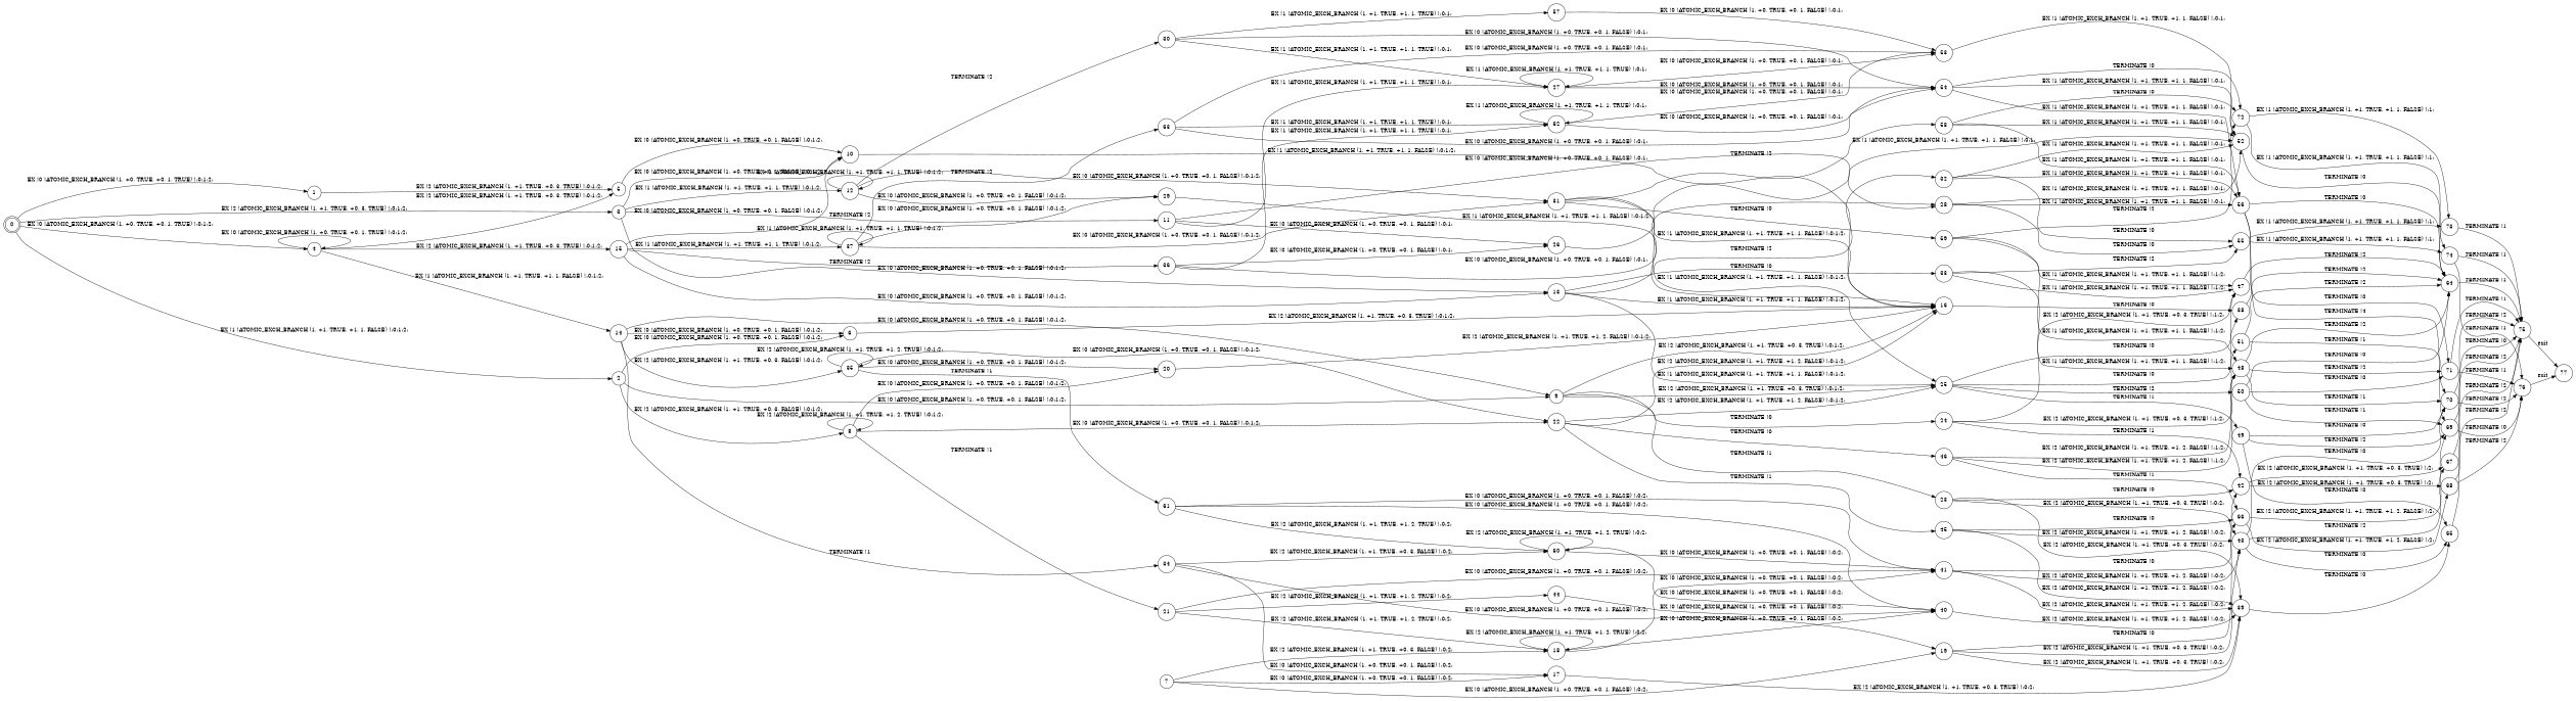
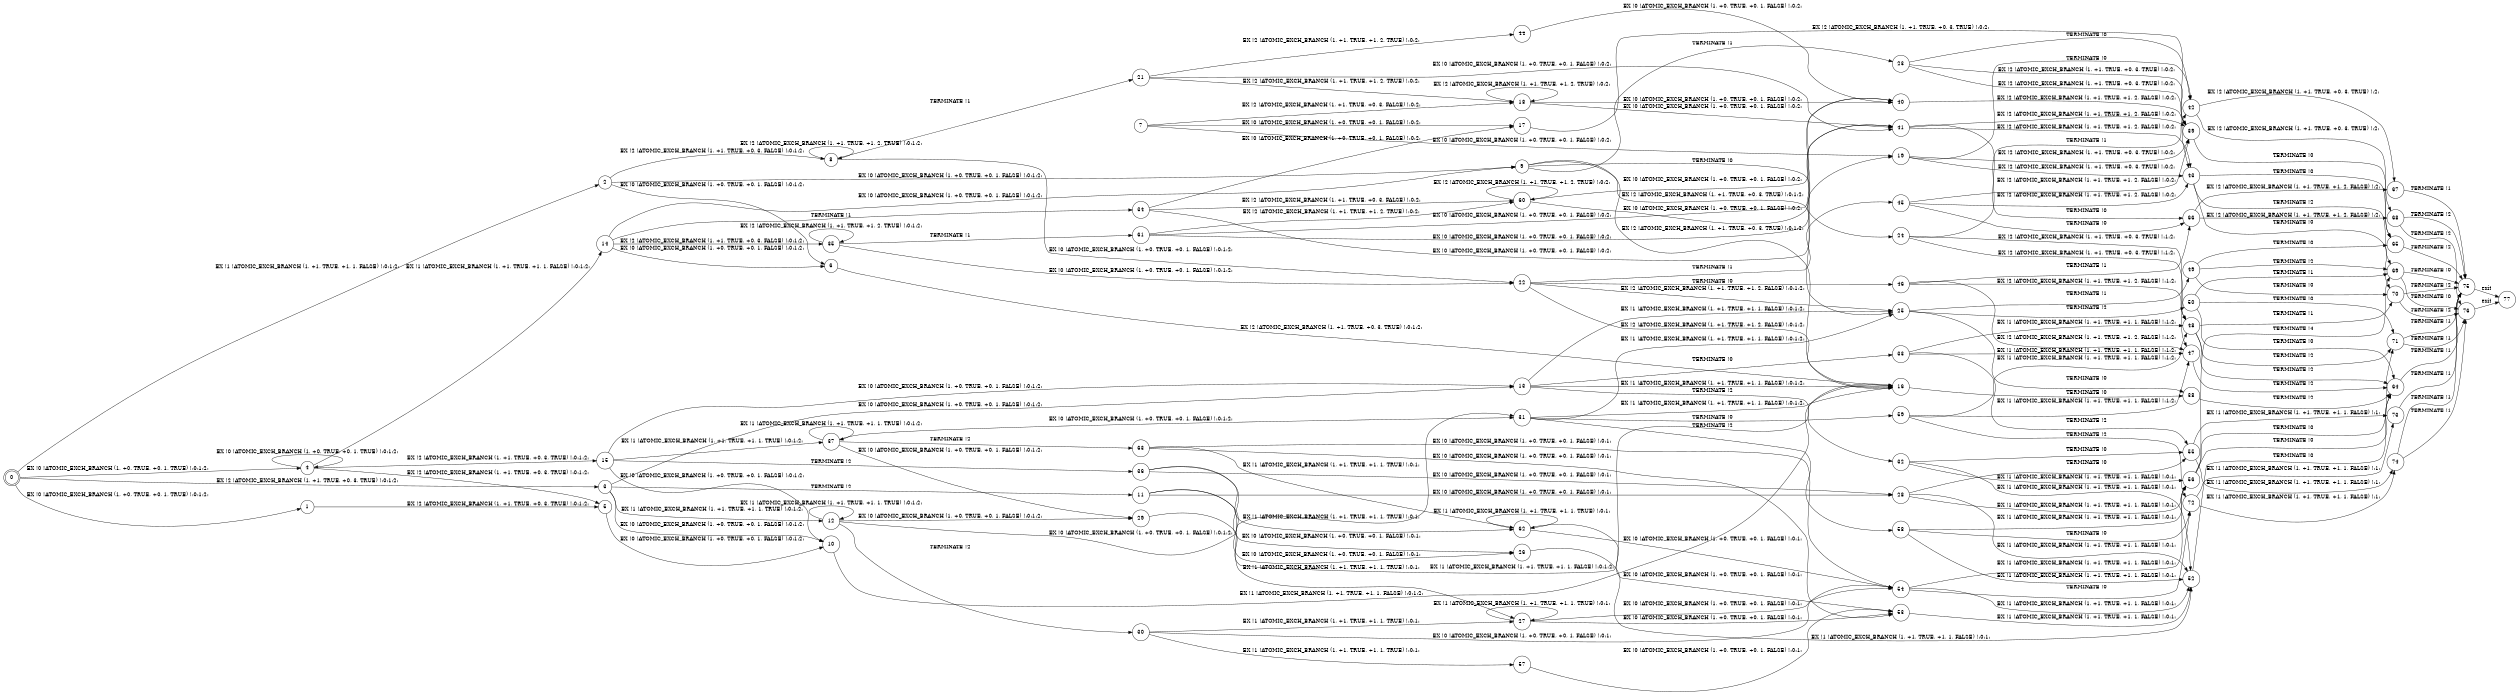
  digraph {
    rankdir=LR
    node [shape=circle]
    0 [peripheries=2]
    1
    2
    3
    4
    5
    6
    8
    9
    10
    11
    12
    13
    14
    15
    16
    7
    17
    18
    19
-   20
    21
    22
    23
    24
    25
    26
    27
    28
    29
    30
    31
    32
    33
    34
    35
    36
    37
    38
    39
    40
    41
    42
    43
    44
    45
    46
    47
    48
    49
    50
-   51
    52
    53
    54
    55
    56
    57
    58
    59
    60
    61
    62
    63
    64
    65
    66
    67
    68
    69
    70
    71
    72
    73
    74
    75
    76
    77
    0 -> 1 [label="EX !0 !ATOMIC_EXCH_BRANCH (1, +0, TRUE, +0, 1, TRUE) !:0:1:2:"]
    0 -> 2 [label="EX !1 !ATOMIC_EXCH_BRANCH (1, +1, TRUE, +1, 1, FALSE) !:0:1:2:"]
    0 -> 3 [label="EX !2 !ATOMIC_EXCH_BRANCH (1, +1, TRUE, +0, 3, TRUE) !:0:1:2:"]
    0 -> 4 [label="EX !0 !ATOMIC_EXCH_BRANCH (1, +0, TRUE, +0, 1, TRUE) !:0:1:2:"]
    1 -> 5 [label="EX !2 !ATOMIC_EXCH_BRANCH (1, +1, TRUE, +0, 3, TRUE) !:0:1:2:"]
    2 -> 6 [label="EX !0 !ATOMIC_EXCH_BRANCH (1, +0, TRUE, +0, 1, FALSE) !:0:1:2:"]
    2 -> 8 [label="EX !2 !ATOMIC_EXCH_BRANCH (1, +1, TRUE, +0, 3, FALSE) !:0:1:2:"]
    2 -> 9 [label="EX !0 !ATOMIC_EXCH_BRANCH (1, +0, TRUE, +0, 1, FALSE) !:0:1:2:"]
    3 -> 10 [label="EX !0 !ATOMIC_EXCH_BRANCH (1, +0, TRUE, +0, 1, FALSE) !:0:1:2:"]
    3 -> 11 [label="TERMINATE !2"]
    3 -> 12 [label="EX !1 !ATOMIC_EXCH_BRANCH (1, +1, TRUE, +1, 1, TRUE) !:0:1:2:"]
    3 -> 13 [label="EX !0 !ATOMIC_EXCH_BRANCH (1, +0, TRUE, +0, 1, FALSE) !:0:1:2:"]
    4 -> 4 [label="EX !0 !ATOMIC_EXCH_BRANCH (1, +0, TRUE, +0, 1, TRUE) !:0:1:2:"]
    4 -> 5 [label="EX !2 !ATOMIC_EXCH_BRANCH (1, +1, TRUE, +0, 3, TRUE) !:0:1:2:"]
    4 -> 14 [label="EX !1 !ATOMIC_EXCH_BRANCH (1, +1, TRUE, +1, 1, FALSE) !:0:1:2:"]
    4 -> 15 [label="EX !2 !ATOMIC_EXCH_BRANCH (1, +1, TRUE, +0, 3, TRUE) !:0:1:2:"]
    5 -> 10 [label="EX !0 !ATOMIC_EXCH_BRANCH (1, +0, TRUE, +0, 1, FALSE) !:0:1:2:"]
    6 -> 16 [label="EX !2 !ATOMIC_EXCH_BRANCH (1, +1, TRUE, +0, 3, TRUE) !:0:1:2:"]
    8 -> 8 [label="EX !2 !ATOMIC_EXCH_BRANCH (1, +1, TRUE, +1, 2, TRUE) !:0:1:2:"]
-   8 -> 20 [label="EX !0 !ATOMIC_EXCH_BRANCH (1, +0, TRUE, +0, 1, FALSE) !:0:1:2:"]
    8 -> 21 [label="TERMINATE !1"]
    8 -> 22 [label="EX !0 !ATOMIC_EXCH_BRANCH (1, +0, TRUE, +0, 1, FALSE) !:0:1:2:"]
    9 -> 16 [label="EX !2 !ATOMIC_EXCH_BRANCH (1, +1, TRUE, +0, 3, TRUE) !:0:1:2:"]
    9 -> 23 [label="TERMINATE !1"]
    9 -> 24 [label="TERMINATE !0"]
    9 -> 25 [label="EX !2 !ATOMIC_EXCH_BRANCH (1, +1, TRUE, +0, 3, TRUE) !:0:1:2:"]
    10 -> 16 [label="EX !1 !ATOMIC_EXCH_BRANCH (1, +1, TRUE, +1, 1, FALSE) !:0:1:2:"]
    11 -> 26 [label="EX !0 !ATOMIC_EXCH_BRANCH (1, +0, TRUE, +0, 1, FALSE) !:0:1:"]
    11 -> 27 [label="EX !1 !ATOMIC_EXCH_BRANCH (1, +1, TRUE, +1, 1, TRUE) !:0:1:"]
    11 -> 28 [label="EX !0 !ATOMIC_EXCH_BRANCH (1, +0, TRUE, +0, 1, FALSE) !:0:1:"]
    12 -> 12 [label="EX !1 !ATOMIC_EXCH_BRANCH (1, +1, TRUE, +1, 1, TRUE) !:0:1:2:"]
    12 -> 29 [label="EX !0 !ATOMIC_EXCH_BRANCH (1, +0, TRUE, +0, 1, FALSE) !:0:1:2:"]
    12 -> 30 [label="TERMINATE !2"]
    12 -> 31 [label="EX !0 !ATOMIC_EXCH_BRANCH (1, +0, TRUE, +0, 1, FALSE) !:0:1:2:"]
    13 -> 16 [label="EX !1 !ATOMIC_EXCH_BRANCH (1, +1, TRUE, +1, 1, FALSE) !:0:1:2:"]
    13 -> 25 [label="EX !1 !ATOMIC_EXCH_BRANCH (1, +1, TRUE, +1, 1, FALSE) !:0:1:2:"]
    13 -> 32 [label="TERMINATE !2"]
    13 -> 33 [label="TERMINATE !0"]
    14 -> 6 [label="EX !0 !ATOMIC_EXCH_BRANCH (1, +0, TRUE, +0, 1, FALSE) !:0:1:2:"]
    14 -> 9 [label="EX !0 !ATOMIC_EXCH_BRANCH (1, +0, TRUE, +0, 1, FALSE) !:0:1:2:"]
    14 -> 34 [label="TERMINATE !1"]
    14 -> 35 [label="EX !2 !ATOMIC_EXCH_BRANCH (1, +1, TRUE, +0, 3, FALSE) !:0:1:2:"]
    15 -> 10 [label="EX !0 !ATOMIC_EXCH_BRANCH (1, +0, TRUE, +0, 1, FALSE) !:0:1:2:"]
    15 -> 13 [label="EX !0 !ATOMIC_EXCH_BRANCH (1, +0, TRUE, +0, 1, FALSE) !:0:1:2:"]
    15 -> 36 [label="TERMINATE !2"]
    15 -> 37 [label="EX !1 !ATOMIC_EXCH_BRANCH (1, +1, TRUE, +1, 1, TRUE) !:0:1:2:"]
    16 -> 38 [label="TERMINATE !0"]
    7 -> 17 [label="EX !0 !ATOMIC_EXCH_BRANCH (1, +0, TRUE, +0, 1, FALSE) !:0:2:"]
    7 -> 18 [label="EX !2 !ATOMIC_EXCH_BRANCH (1, +1, TRUE, +0, 3, FALSE) !:0:2:"]
    7 -> 19 [label="EX !0 !ATOMIC_EXCH_BRANCH (1, +0, TRUE, +0, 1, FALSE) !:0:2:"]
    17 -> 39 [label="EX !2 !ATOMIC_EXCH_BRANCH (1, +1, TRUE, +0, 3, TRUE) !:0:2:"]
    18 -> 18 [label="EX !2 !ATOMIC_EXCH_BRANCH (1, +1, TRUE, +1, 2, TRUE) !:0:2:"]
    18 -> 40 [label="EX !0 !ATOMIC_EXCH_BRANCH (1, +0, TRUE, +0, 1, FALSE) !:0:2:"]
    18 -> 41 [label="EX !0 !ATOMIC_EXCH_BRANCH (1, +0, TRUE, +0, 1, FALSE) !:0:2:"]
    19 -> 39 [label="EX !2 !ATOMIC_EXCH_BRANCH (1, +1, TRUE, +0, 3, TRUE) !:0:2:"]
    19 -> 42 [label="TERMINATE !0"]
    19 -> 43 [label="EX !2 !ATOMIC_EXCH_BRANCH (1, +1, TRUE, +0, 3, TRUE) !:0:2:"]
-   20 -> 16 [label="EX !2 !ATOMIC_EXCH_BRANCH (1, +1, TRUE, +1, 2, FALSE) !:0:1:2:"]
    21 -> 18 [label="EX !2 !ATOMIC_EXCH_BRANCH (1, +1, TRUE, +1, 2, TRUE) !:0:2:"]
    21 -> 41 [label="EX !0 !ATOMIC_EXCH_BRANCH (1, +0, TRUE, +0, 1, FALSE) !:0:2:"]
    21 -> 44 [label="EX !2 !ATOMIC_EXCH_BRANCH (1, +1, TRUE, +1, 2, TRUE) !:0:2:"]
    22 -> 16 [label="EX !2 !ATOMIC_EXCH_BRANCH (1, +1, TRUE, +1, 2, FALSE) !:0:1:2:"]
    22 -> 25 [label="EX !2 !ATOMIC_EXCH_BRANCH (1, +1, TRUE, +1, 2, FALSE) !:0:1:2:"]
    22 -> 45 [label="TERMINATE !1"]
    22 -> 46 [label="TERMINATE !0"]
    23 -> 39 [label="EX !2 !ATOMIC_EXCH_BRANCH (1, +1, TRUE, +0, 3, TRUE) !:0:2:"]
    23 -> 42 [label="TERMINATE !0"]
    23 -> 43 [label="EX !2 !ATOMIC_EXCH_BRANCH (1, +1, TRUE, +0, 3, TRUE) !:0:2:"]
    24 -> 42 [label="TERMINATE !1"]
    24 -> 47 [label="EX !2 !ATOMIC_EXCH_BRANCH (1, +1, TRUE, +0, 3, TRUE) !:1:2:"]
    24 -> 48 [label="EX !2 !ATOMIC_EXCH_BRANCH (1, +1, TRUE, +0, 3, TRUE) !:1:2:"]
    25 -> 38 [label="TERMINATE !0"]
    25 -> 49 [label="TERMINATE !1"]
    25 -> 50 [label="TERMINATE !2"]
-   25 -> 51 [label="TERMINATE !0"]
    26 -> 52 [label="EX !1 !ATOMIC_EXCH_BRANCH (1, +1, TRUE, +1, 1, FALSE) !:0:1:"]
    27 -> 27 [label="EX !1 !ATOMIC_EXCH_BRANCH (1, +1, TRUE, +1, 1, TRUE) !:0:1:"]
    27 -> 53 [label="EX !0 !ATOMIC_EXCH_BRANCH (1, +0, TRUE, +0, 1, FALSE) !:0:1:"]
    27 -> 54 [label="EX !0 !ATOMIC_EXCH_BRANCH (1, +0, TRUE, +0, 1, FALSE) !:0:1:"]
    28 -> 52 [label="EX !1 !ATOMIC_EXCH_BRANCH (1, +1, TRUE, +1, 1, FALSE) !:0:1:"]
    28 -> 55 [label="TERMINATE !0"]
    28 -> 56 [label="EX !1 !ATOMIC_EXCH_BRANCH (1, +1, TRUE, +1, 1, FALSE) !:0:1:"]
    29 -> 16 [label="EX !1 !ATOMIC_EXCH_BRANCH (1, +1, TRUE, +1, 1, FALSE) !:0:1:2:"]
    30 -> 27 [label="EX !1 !ATOMIC_EXCH_BRANCH (1, +1, TRUE, +1, 1, TRUE) !:0:1:"]
    30 -> 54 [label="EX !0 !ATOMIC_EXCH_BRANCH (1, +0, TRUE, +0, 1, FALSE) !:0:1:"]
    30 -> 57 [label="EX !1 !ATOMIC_EXCH_BRANCH (1, +1, TRUE, +1, 1, TRUE) !:0:1:"]
    31 -> 16 [label="EX !1 !ATOMIC_EXCH_BRANCH (1, +1, TRUE, +1, 1, FALSE) !:0:1:2:"]
    31 -> 25 [label="EX !1 !ATOMIC_EXCH_BRANCH (1, +1, TRUE, +1, 1, FALSE) !:0:1:2:"]
    31 -> 58 [label="TERMINATE !2"]
    31 -> 59 [label="TERMINATE !0"]
    32 -> 52 [label="EX !1 !ATOMIC_EXCH_BRANCH (1, +1, TRUE, +1, 1, FALSE) !:0:1:"]
    32 -> 55 [label="TERMINATE !0"]
    32 -> 56 [label="EX !1 !ATOMIC_EXCH_BRANCH (1, +1, TRUE, +1, 1, FALSE) !:0:1:"]
    33 -> 47 [label="EX !1 !ATOMIC_EXCH_BRANCH (1, +1, TRUE, +1, 1, FALSE) !:1:2:"]
    33 -> 48 [label="EX !1 !ATOMIC_EXCH_BRANCH (1, +1, TRUE, +1, 1, FALSE) !:1:2:"]
    33 -> 55 [label="TERMINATE !2"]
    34 -> 17 [label="EX !0 !ATOMIC_EXCH_BRANCH (1, +0, TRUE, +0, 1, FALSE) !:0:2:"]
    34 -> 19 [label="EX !0 !ATOMIC_EXCH_BRANCH (1, +0, TRUE, +0, 1, FALSE) !:0:2:"]
    34 -> 60 [label="EX !2 !ATOMIC_EXCH_BRANCH (1, +1, TRUE, +0, 3, FALSE) !:0:2:"]
-   35 -> 20 [label="EX !0 !ATOMIC_EXCH_BRANCH (1, +0, TRUE, +0, 1, FALSE) !:0:1:2:"]
    35 -> 22 [label="EX !0 !ATOMIC_EXCH_BRANCH (1, +0, TRUE, +0, 1, FALSE) !:0:1:2:"]
    35 -> 35 [label="EX !2 !ATOMIC_EXCH_BRANCH (1, +1, TRUE, +1, 2, TRUE) !:0:1:2:"]
    35 -> 61 [label="TERMINATE !1"]
    36 -> 26 [label="EX !0 !ATOMIC_EXCH_BRANCH (1, +0, TRUE, +0, 1, FALSE) !:0:1:"]
    36 -> 28 [label="EX !0 !ATOMIC_EXCH_BRANCH (1, +0, TRUE, +0, 1, FALSE) !:0:1:"]
    36 -> 62 [label="EX !1 !ATOMIC_EXCH_BRANCH (1, +1, TRUE, +1, 1, TRUE) !:0:1:"]
    37 -> 29 [label="EX !0 !ATOMIC_EXCH_BRANCH (1, +0, TRUE, +0, 1, FALSE) !:0:1:2:"]
    37 -> 31 [label="EX !0 !ATOMIC_EXCH_BRANCH (1, +0, TRUE, +0, 1, FALSE) !:0:1:2:"]
    37 -> 37 [label="EX !1 !ATOMIC_EXCH_BRANCH (1, +1, TRUE, +1, 1, TRUE) !:0:1:2:"]
    37 -> 63 [label="TERMINATE !2"]
    38 -> 64 [label="TERMINATE !2"]
    39 -> 65 [label="TERMINATE !0"]
    40 -> 39 [label="EX !2 !ATOMIC_EXCH_BRANCH (1, +1, TRUE, +1, 2, FALSE) !:0:2:"]
    41 -> 39 [label="EX !2 !ATOMIC_EXCH_BRANCH (1, +1, TRUE, +1, 2, FALSE) !:0:2:"]
    41 -> 43 [label="EX !2 !ATOMIC_EXCH_BRANCH (1, +1, TRUE, +1, 2, FALSE) !:0:2:"]
    41 -> 66 [label="TERMINATE !0"]
    42 -> 67 [label="EX !2 !ATOMIC_EXCH_BRANCH (1, +1, TRUE, +0, 3, TRUE) !:2:"]
    42 -> 68 [label="EX !2 !ATOMIC_EXCH_BRANCH (1, +1, TRUE, +0, 3, TRUE) !:2:"]
    43 -> 65 [label="TERMINATE !0"]
    43 -> 69 [label="TERMINATE !2"]
    43 -> 70 [label="TERMINATE !0"]
    44 -> 40 [label="EX !0 !ATOMIC_EXCH_BRANCH (1, +0, TRUE, +0, 1, FALSE) !:0:2:"]
    45 -> 39 [label="EX !2 !ATOMIC_EXCH_BRANCH (1, +1, TRUE, +1, 2, FALSE) !:0:2:"]
    45 -> 43 [label="EX !2 !ATOMIC_EXCH_BRANCH (1, +1, TRUE, +1, 2, FALSE) !:0:2:"]
    45 -> 66 [label="TERMINATE !0"]
    46 -> 47 [label="EX !2 !ATOMIC_EXCH_BRANCH (1, +1, TRUE, +1, 2, FALSE) !:1:2:"]
    46 -> 48 [label="EX !2 !ATOMIC_EXCH_BRANCH (1, +1, TRUE, +1, 2, FALSE) !:1:2:"]
    46 -> 66 [label="TERMINATE !1"]
    47 -> 64 [label="TERMINATE !2"]
    48 -> 64 [label="TERMINATE !2"]
    48 -> 70 [label="TERMINATE !1"]
    48 -> 71 [label="TERMINATE !2"]
    49 -> 65 [label="TERMINATE !0"]
    49 -> 69 [label="TERMINATE !2"]
    49 -> 70 [label="TERMINATE !0"]
    50 -> 64 [label="TERMINATE !0"]
    50 -> 69 [label="TERMINATE !1"]
    50 -> 71 [label="TERMINATE !0"]
-   51 -> 64 [label="TERMINATE !2"]
-   51 -> 70 [label="TERMINATE !1"]
    52 -> 64 [label="TERMINATE !0"]
    53 -> 52 [label="EX !1 !ATOMIC_EXCH_BRANCH (1, +1, TRUE, +1, 1, FALSE) !:0:1:"]
    54 -> 52 [label="EX !1 !ATOMIC_EXCH_BRANCH (1, +1, TRUE, +1, 1, FALSE) !:0:1:"]
    54 -> 56 [label="EX !1 !ATOMIC_EXCH_BRANCH (1, +1, TRUE, +1, 1, FALSE) !:0:1:"]
    54 -> 72 [label="TERMINATE !0"]
    55 -> 73 [label="EX !1 !ATOMIC_EXCH_BRANCH (1, +1, TRUE, +1, 1, FALSE) !:1:"]
    55 -> 74 [label="EX !1 !ATOMIC_EXCH_BRANCH (1, +1, TRUE, +1, 1, FALSE) !:1:"]
    56 -> 64 [label="TERMINATE !0"]
    56 -> 69 [label="TERMINATE !4"]
    56 -> 71 [label="TERMINATE !0"]
    57 -> 53 [label="EX !0 !ATOMIC_EXCH_BRANCH (1, +0, TRUE, +0, 1, FALSE) !:0:1:"]
    58 -> 52 [label="EX !1 !ATOMIC_EXCH_BRANCH (1, +1, TRUE, +1, 1, FALSE) !:0:1:"]
    58 -> 56 [label="EX !1 !ATOMIC_EXCH_BRANCH (1, +1, TRUE, +1, 1, FALSE) !:0:1:"]
    58 -> 72 [label="TERMINATE !0"]
    59 -> 47 [label="EX !1 !ATOMIC_EXCH_BRANCH (1, +1, TRUE, +1, 1, FALSE) !:1:2:"]
    59 -> 48 [label="EX !1 !ATOMIC_EXCH_BRANCH (1, +1, TRUE, +1, 1, FALSE) !:1:2:"]
    59 -> 72 [label="TERMINATE !2"]
    60 -> 40 [label="EX !0 !ATOMIC_EXCH_BRANCH (1, +0, TRUE, +0, 1, FALSE) !:0:2:"]
    60 -> 41 [label="EX !0 !ATOMIC_EXCH_BRANCH (1, +0, TRUE, +0, 1, FALSE) !:0:2:"]
    60 -> 60 [label="EX !2 !ATOMIC_EXCH_BRANCH (1, +1, TRUE, +1, 2, TRUE) !:0:2:"]
    61 -> 40 [label="EX !0 !ATOMIC_EXCH_BRANCH (1, +0, TRUE, +0, 1, FALSE) !:0:2:"]
    61 -> 41 [label="EX !0 !ATOMIC_EXCH_BRANCH (1, +0, TRUE, +0, 1, FALSE) !:0:2:"]
    61 -> 60 [label="EX !2 !ATOMIC_EXCH_BRANCH (1, +1, TRUE, +1, 2, TRUE) !:0:2:"]
    62 -> 53 [label="EX !0 !ATOMIC_EXCH_BRANCH (1, +0, TRUE, +0, 1, FALSE) !:0:1:"]
    62 -> 54 [label="EX !0 !ATOMIC_EXCH_BRANCH (1, +0, TRUE, +0, 1, FALSE) !:0:1:"]
    62 -> 62 [label="EX !1 !ATOMIC_EXCH_BRANCH (1, +1, TRUE, +1, 1, TRUE) !:0:1:"]
    63 -> 53 [label="EX !0 !ATOMIC_EXCH_BRANCH (1, +0, TRUE, +0, 1, FALSE) !:0:1:"]
    63 -> 54 [label="EX !0 !ATOMIC_EXCH_BRANCH (1, +0, TRUE, +0, 1, FALSE) !:0:1:"]
    63 -> 62 [label="EX !1 !ATOMIC_EXCH_BRANCH (1, +1, TRUE, +1, 1, TRUE) !:0:1:"]
    64 -> 75 [label="TERMINATE !1"]
    65 -> 75 [label="TERMINATE !2"]
    66 -> 67 [label="EX !2 !ATOMIC_EXCH_BRANCH (1, +1, TRUE, +1, 2, FALSE) !:2:"]
    66 -> 68 [label="EX !2 !ATOMIC_EXCH_BRANCH (1, +1, TRUE, +1, 2, FALSE) !:2:"]
-   67 -> 75 [label="TERMINATE !2"]
+   67 -> 75 [label="TERMINATE !1"]
    68 -> 75 [label="TERMINATE !2"]
    68 -> 76 [label="TERMINATE !2"]
    69 -> 75 [label="TERMINATE !0"]
    69 -> 76 [label="TERMINATE !0"]
    70 -> 75 [label="TERMINATE !2"]
    70 -> 76 [label="TERMINATE !2"]
    71 -> 75 [label="TERMINATE !1"]
    71 -> 76 [label="TERMINATE !1"]
    72 -> 73 [label="EX !1 !ATOMIC_EXCH_BRANCH (1, +1, TRUE, +1, 1, FALSE) !:1:"]
    72 -> 74 [label="EX !1 !ATOMIC_EXCH_BRANCH (1, +1, TRUE, +1, 1, FALSE) !:1:"]
    73 -> 75 [label="TERMINATE !1"]
    74 -> 75 [label="TERMINATE !1"]
    74 -> 76 [label="TERMINATE !1"]
    75 -> 77 [label=exit]
    76 -> 77 [label=exit]
  }
